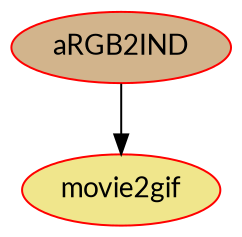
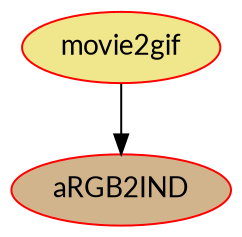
  digraph {
    fontname=Lato
    node [style=filled color=red fontname=Lato]
    movie2gif [fillcolor=khaki]
    aRGB2IND [fillcolor=tan]
-   aRGB2IND -> movie2gif [fontname=Lato]
+   movie2gif -> aRGB2IND [fontname=Lato]
  }
